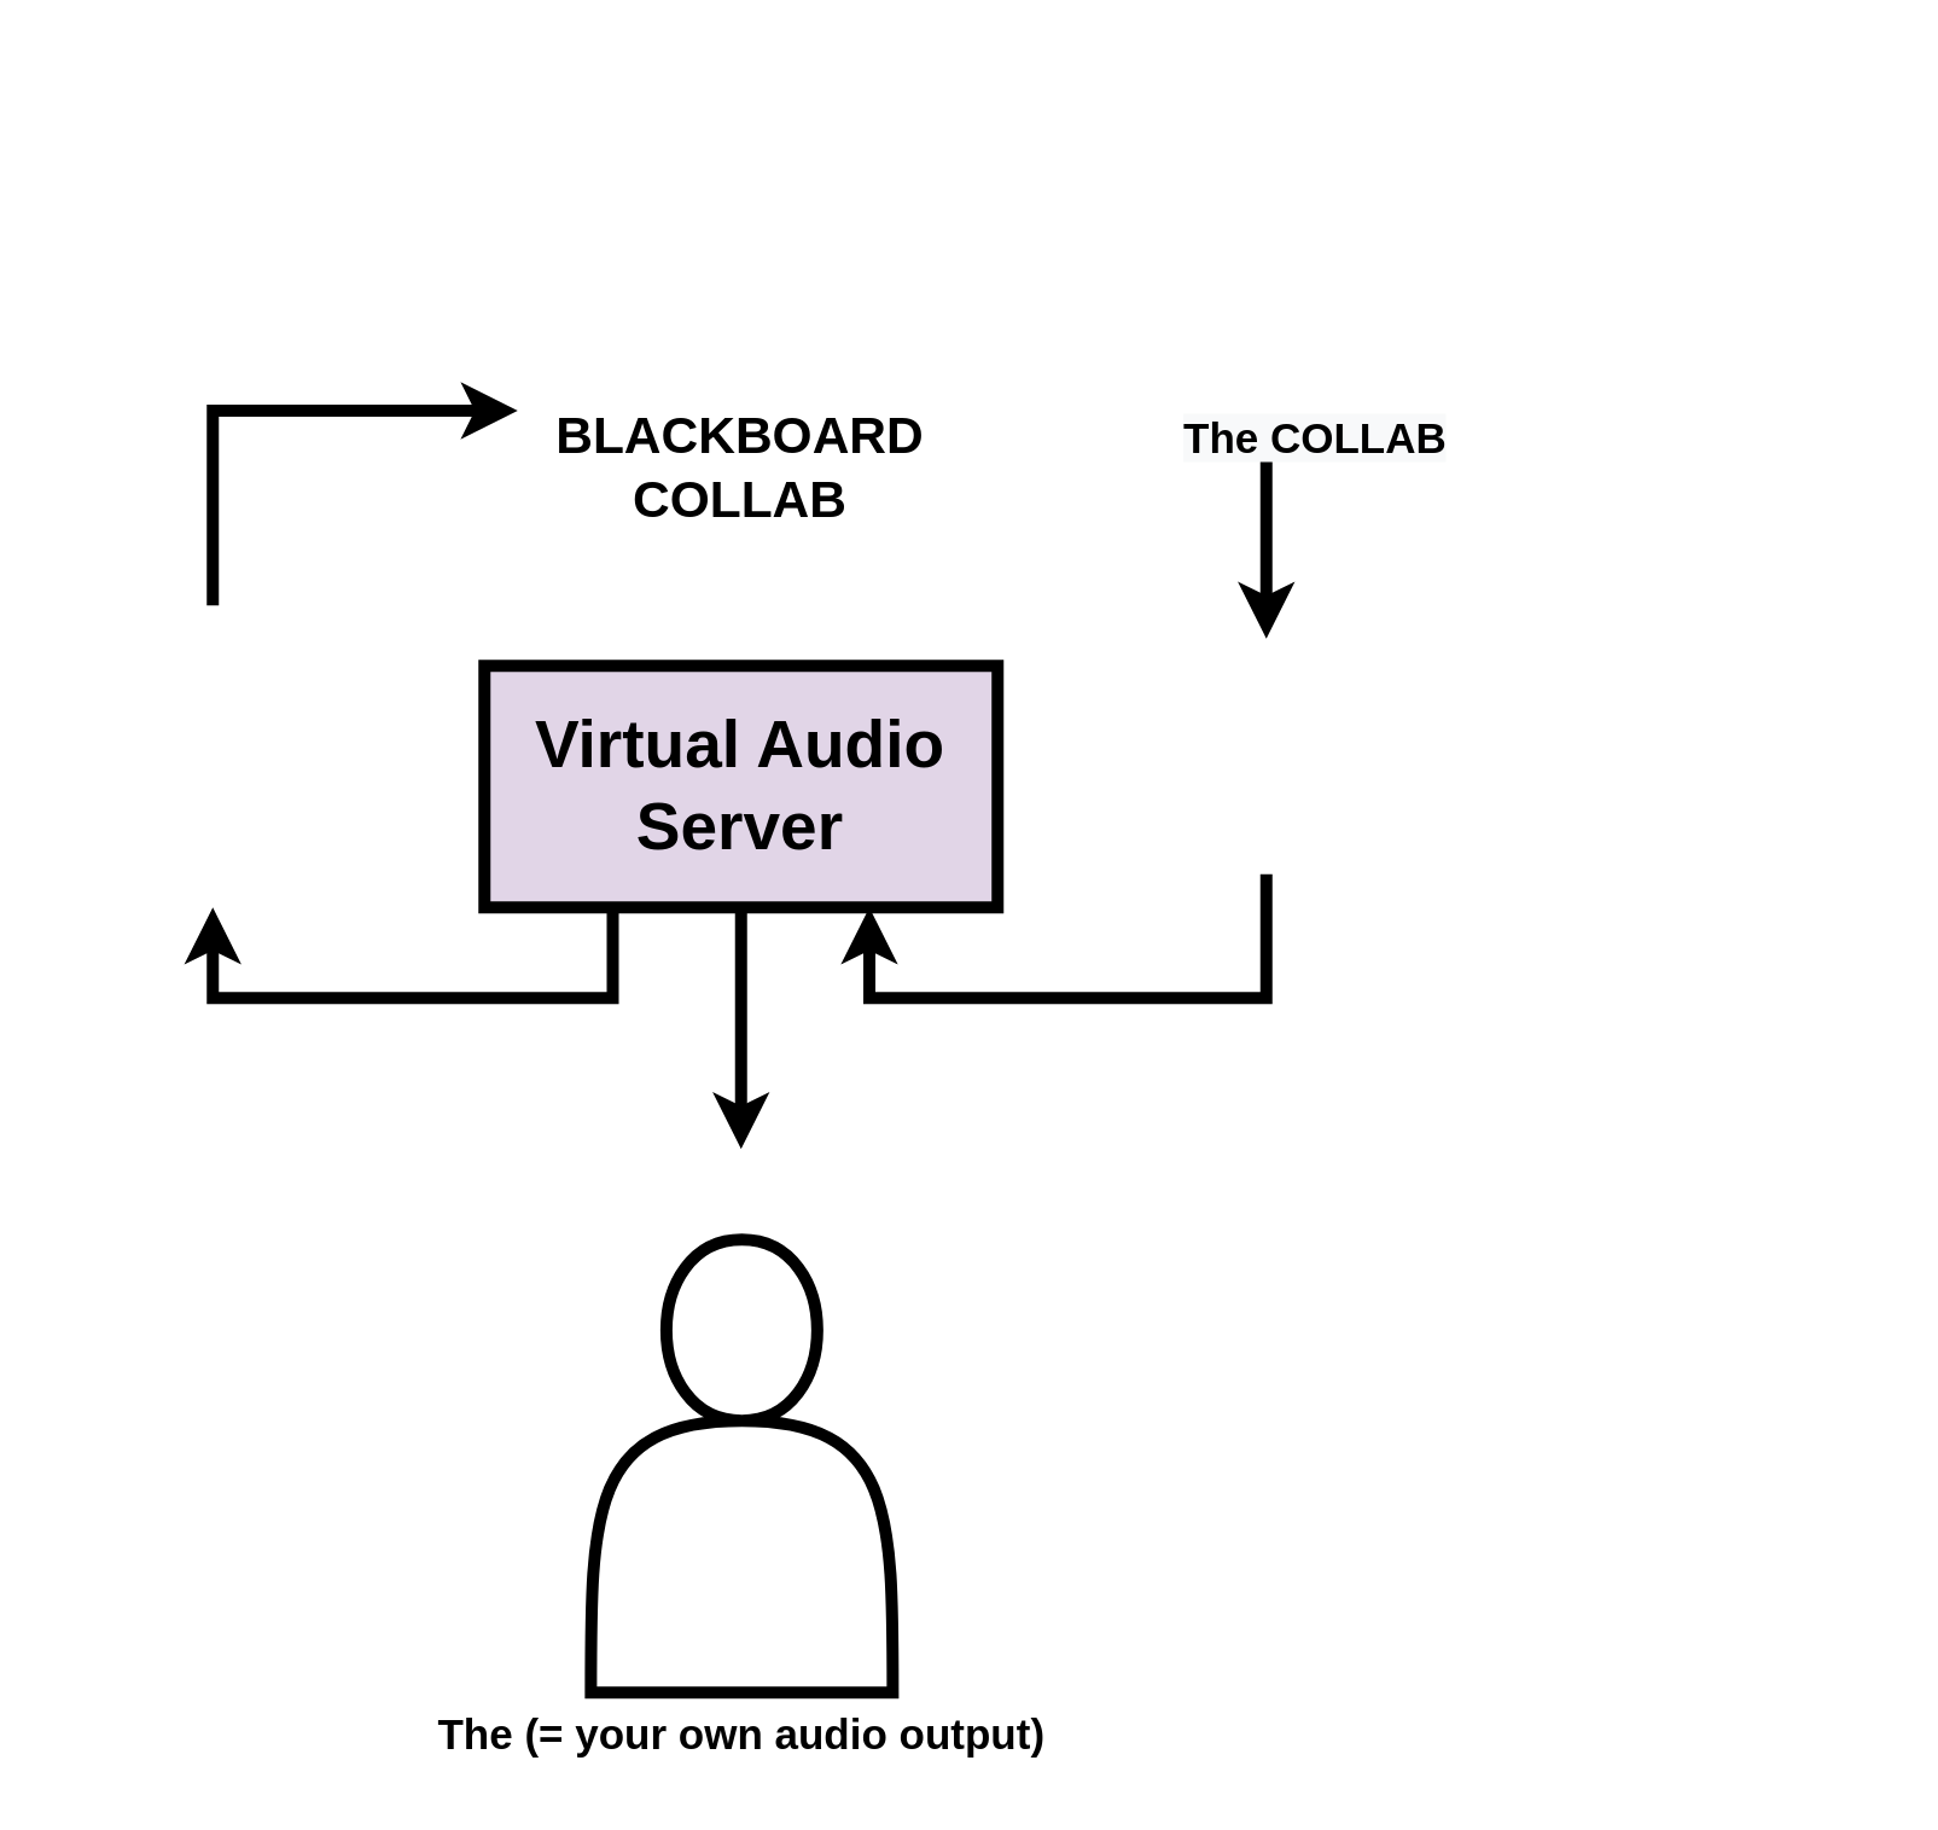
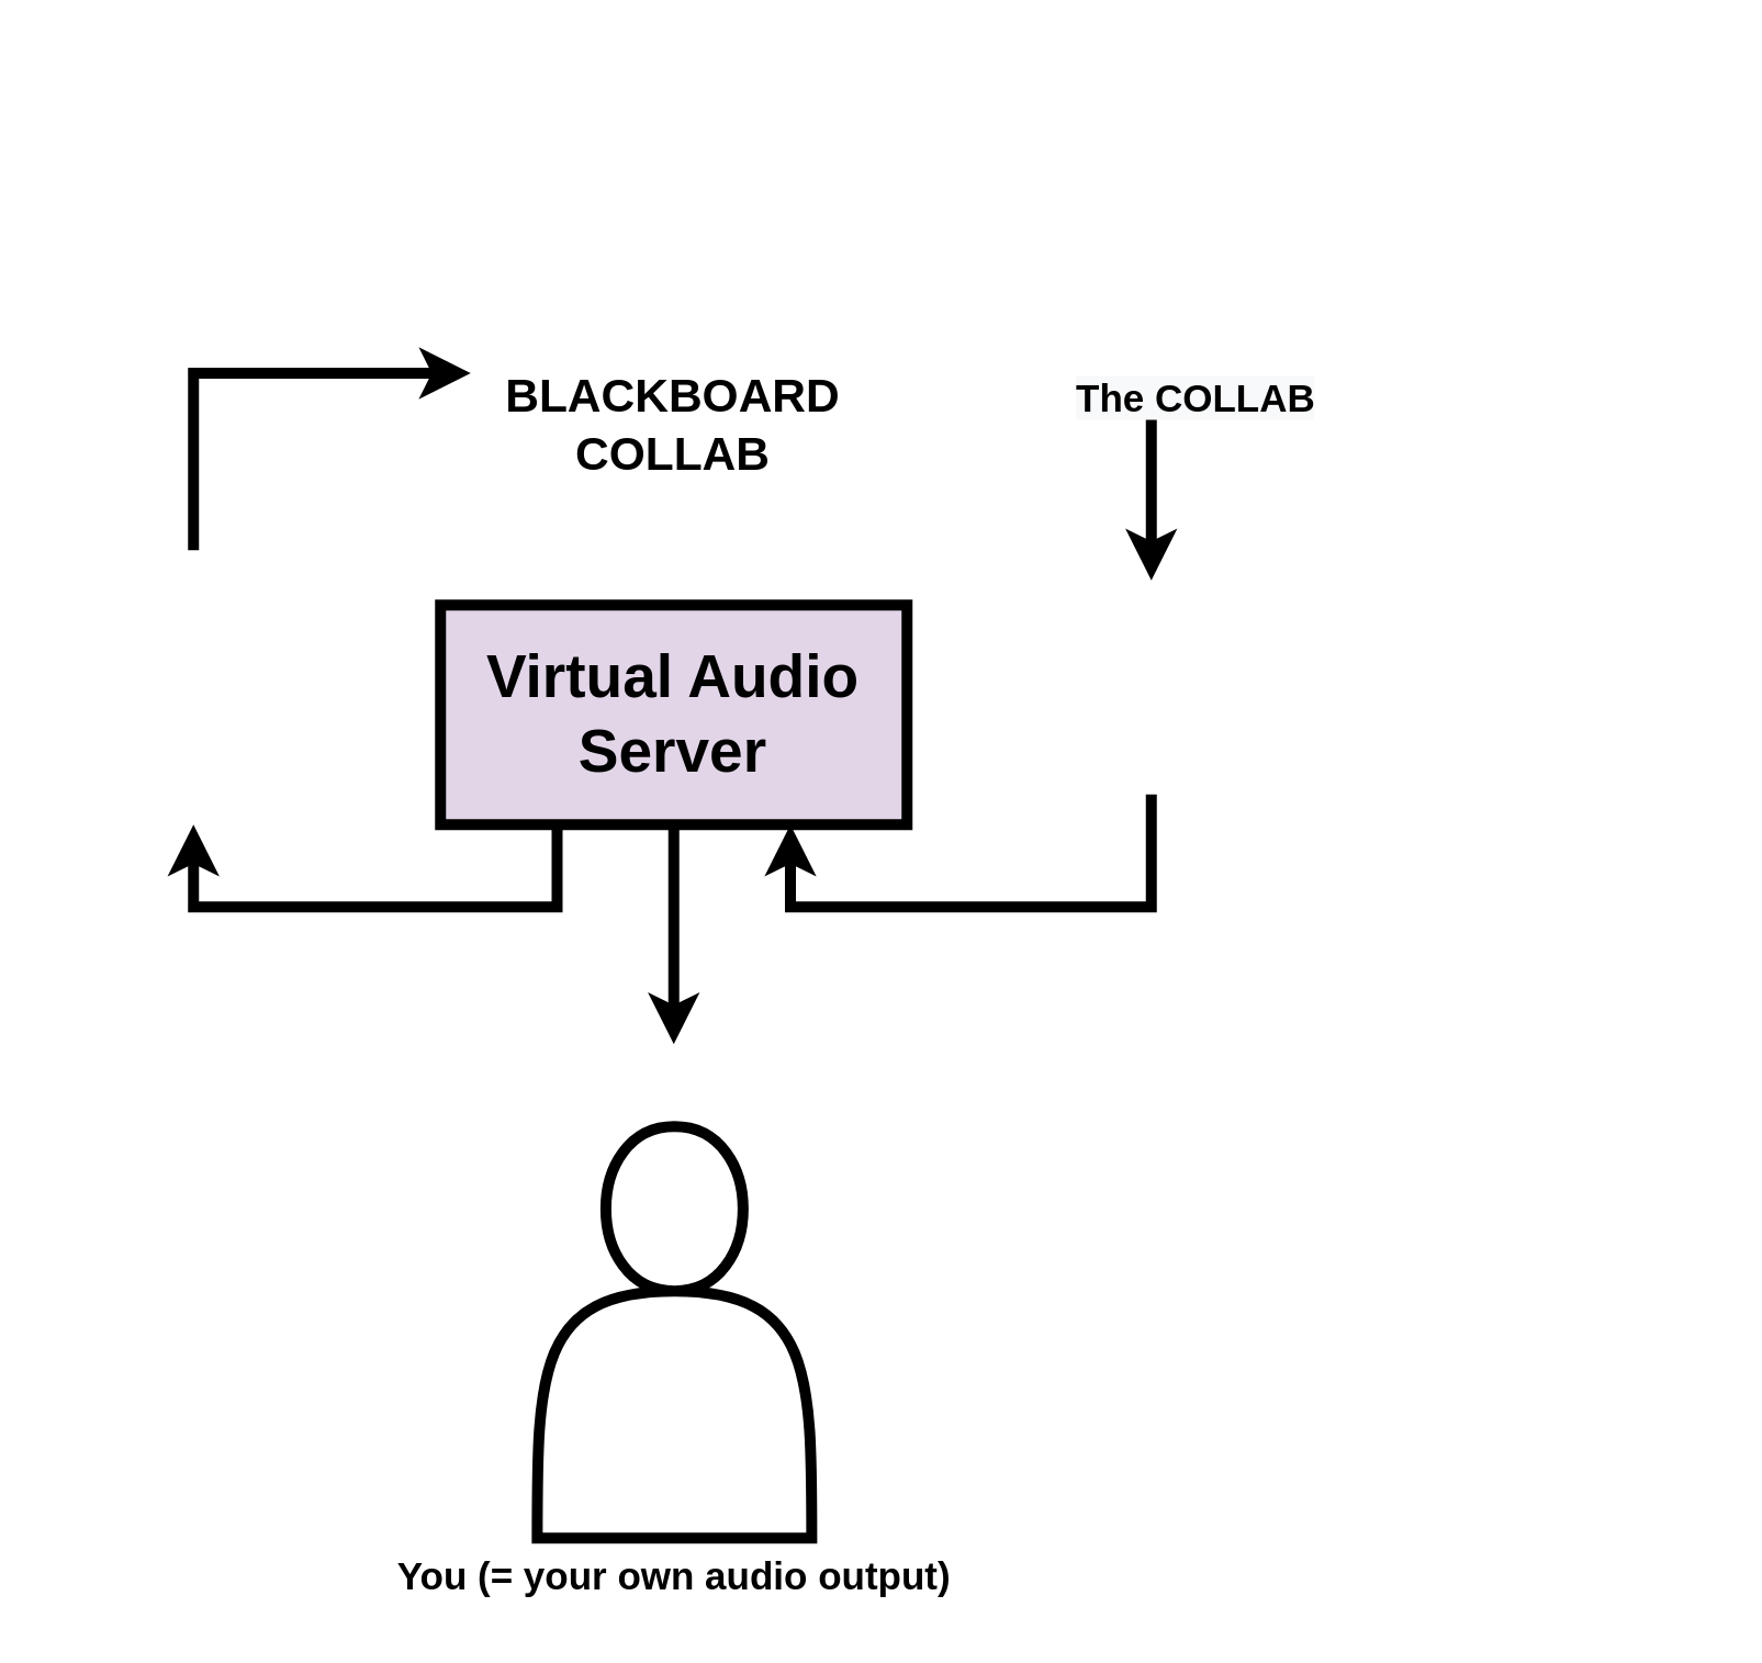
  <mxCell id="0" />
  <mxCell id="1" parent="0" />
  <mxCell id="2" style="edgeStyle=orthogonalEdgeStyle;rounded=0;orthogonalLoop=1;jettySize=auto;html=1;exitX=0.25;exitY=1;exitDx=0;exitDy=0;entryX=0.5;entryY=1;entryDx=0;entryDy=0;strokeWidth=4;" parent="1" source="4" target="8" edge="1"><mxGeometry relative="1" as="geometry"><Array as="points"><mxPoint x="203" y="330" /><mxPoint x="70" y="330" /></Array></mxGeometry></mxCell>
  <mxCell id="3" style="edgeStyle=orthogonalEdgeStyle;rounded=0;orthogonalLoop=1;jettySize=auto;html=1;exitX=0.5;exitY=1;exitDx=0;exitDy=0;entryX=0.5;entryY=0;entryDx=0;entryDy=0;strokeWidth=4;" parent="1" source="4" target="15" edge="1"><mxGeometry relative="1" as="geometry" /></mxCell>
  <mxCell id="4" value="&lt;b&gt;&lt;font style=&quot;font-size: 22px&quot;&gt;Virtual Audio Server&lt;/font&gt;&lt;/b&gt;" style="rounded=0;whiteSpace=wrap;html=1;strokeWidth=4;fillColor=#e1d5e7;" parent="1" vertex="1"><mxGeometry x="160" y="220" width="170" height="80" as="geometry" /></mxCell>
  <mxCell id="5" style="edgeStyle=orthogonalEdgeStyle;rounded=0;orthogonalLoop=1;jettySize=auto;html=1;exitX=0.5;exitY=1;exitDx=0;exitDy=0;entryX=0.75;entryY=1;entryDx=0;entryDy=0;strokeWidth=4;" parent="1" source="6" target="4" edge="1"><mxGeometry relative="1" as="geometry"><Array as="points"><mxPoint x="419" y="330" /><mxPoint x="288" y="330" /></Array></mxGeometry></mxCell>
  <mxCell id="6" value="" style="shape=image;html=1;verticalAlign=top;verticalLabelPosition=bottom;labelBackgroundColor=#ffffff;imageAspect=0;aspect=fixed;image=https://cdn3.iconfinder.com/data/icons/eightyshades/512/28_Sound-128.png;strokeWidth=4;fillColor=#F83D28;" parent="1" vertex="1"><mxGeometry x="380" y="211" width="78" height="78" as="geometry" /></mxCell>
  <mxCell id="7" style="edgeStyle=orthogonalEdgeStyle;rounded=0;orthogonalLoop=1;jettySize=auto;html=1;exitX=0.5;exitY=0;exitDx=0;exitDy=0;entryX=0;entryY=0.25;entryDx=0;entryDy=0;strokeWidth=4;" parent="1" source="8" target="9" edge="1"><mxGeometry relative="1" as="geometry" /></mxCell>
  <mxCell id="8" value="" style="shape=image;html=1;verticalAlign=top;verticalLabelPosition=bottom;labelBackgroundColor=#ffffff;imageAspect=0;aspect=fixed;image=https://cdn4.iconfinder.com/data/icons/ionicons/512/icon-mic-a-128.png;strokeWidth=4;fillColor=#F83D28;" parent="1" vertex="1"><mxGeometry x="20" y="200" width="100" height="100" as="geometry" /></mxCell>
  <mxCell id="9" value="" style="shape=image;html=1;verticalAlign=top;verticalLabelPosition=bottom;labelBackgroundColor=#ffffff;imageAspect=0;aspect=fixed;image=https://cdn2.iconfinder.com/data/icons/pittogrammi/142/03-128.png;strokeWidth=4;fillColor=#F83D28;" parent="1" vertex="1"><mxGeometry x="171" y="98" width="150" height="150" as="geometry" /></mxCell>
  <mxCell id="10" style="edgeStyle=orthogonalEdgeStyle;rounded=0;orthogonalLoop=1;jettySize=auto;html=1;exitX=0.5;exitY=1;exitDx=0;exitDy=0;entryX=0.5;entryY=0;entryDx=0;entryDy=0;strokeWidth=4;" parent="1" source="11" target="6" edge="1"><mxGeometry relative="1" as="geometry" /></mxCell>
  <mxCell id="11" value="" style="shape=image;html=1;verticalAlign=top;verticalLabelPosition=bottom;labelBackgroundColor=#ffffff;imageAspect=0;aspect=fixed;image=https://cdn4.iconfinder.com/data/icons/space-and-astronomy-1/800/robot-128.png;strokeWidth=4;fillColor=#F83D28;" parent="1" vertex="1"><mxGeometry x="355" y="20" width="128" height="128" as="geometry" /></mxCell>
  <mxCell id="12" value="&lt;b style=&quot;font-size: 17px&quot;&gt;BLACKBOARD&lt;br&gt;COLLAB&lt;/b&gt;" style="text;html=1;strokeColor=none;fillColor=none;align=center;verticalAlign=middle;whiteSpace=wrap;rounded=0;" parent="1" vertex="1"><mxGeometry x="180" y="110" width="130" height="90" as="geometry" /></mxCell>
  <mxCell id="13" value="" style="group" parent="1" vertex="1" connectable="0"><mxGeometry x="194.25" y="380" width="101.5" height="190" as="geometry" /></mxCell>
  <mxCell id="14" value="" style="shape=actor;whiteSpace=wrap;html=1;strokeWidth=4;fillColor=none;" parent="13" vertex="1"><mxGeometry x="1" y="30" width="100" height="150" as="geometry" /></mxCell>
  <mxCell id="15" value="" style="shape=image;html=1;verticalAlign=top;verticalLabelPosition=bottom;labelBackgroundColor=#ffffff;imageAspect=0;image=https://cdn3.iconfinder.com/data/icons/streamline-icon-set-free-pack/48/Streamline-49-128.png;strokeWidth=4;fillColor=none;" parent="13" vertex="1"><mxGeometry width="101.5" height="83" as="geometry" /></mxCell>
- <mxCell id="16" value="&lt;font style=&quot;font-size: 14px&quot;&gt;&lt;b&gt;The (= your own audio output)&lt;/b&gt;&lt;/font&gt;" style="text;html=1;strokeColor=none;fillColor=none;align=center;verticalAlign=middle;whiteSpace=wrap;rounded=0;" vertex="1" parent="1"><mxGeometry x="117.5" y="564" width="255" height="20" as="geometry" /></mxCell>
+ <mxCell id="16" value="&lt;font style=&quot;font-size: 14px&quot;&gt;&lt;b&gt;You (= your own audio output)&lt;/b&gt;&lt;/font&gt;" style="text;html=1;strokeColor=none;fillColor=none;align=center;verticalAlign=middle;whiteSpace=wrap;rounded=0;" vertex="1" parent="1"><mxGeometry x="117.5" y="564" width="255" height="20" as="geometry" /></mxCell>
  <mxCell id="17" value="&lt;b style=&quot;color: rgb(0 , 0 , 0) ; font-family: &amp;#34;helvetica&amp;#34; ; font-size: 14px ; font-style: normal ; letter-spacing: normal ; text-align: center ; text-indent: 0px ; text-transform: none ; word-spacing: 0px ; background-color: rgb(248 , 249 , 250)&quot;&gt;The COLLAB&lt;/b&gt;" style="text;whiteSpace=wrap;html=1;" vertex="1" parent="1"><mxGeometry x="390" y="130" width="230" height="30" as="geometry" /></mxCell>
